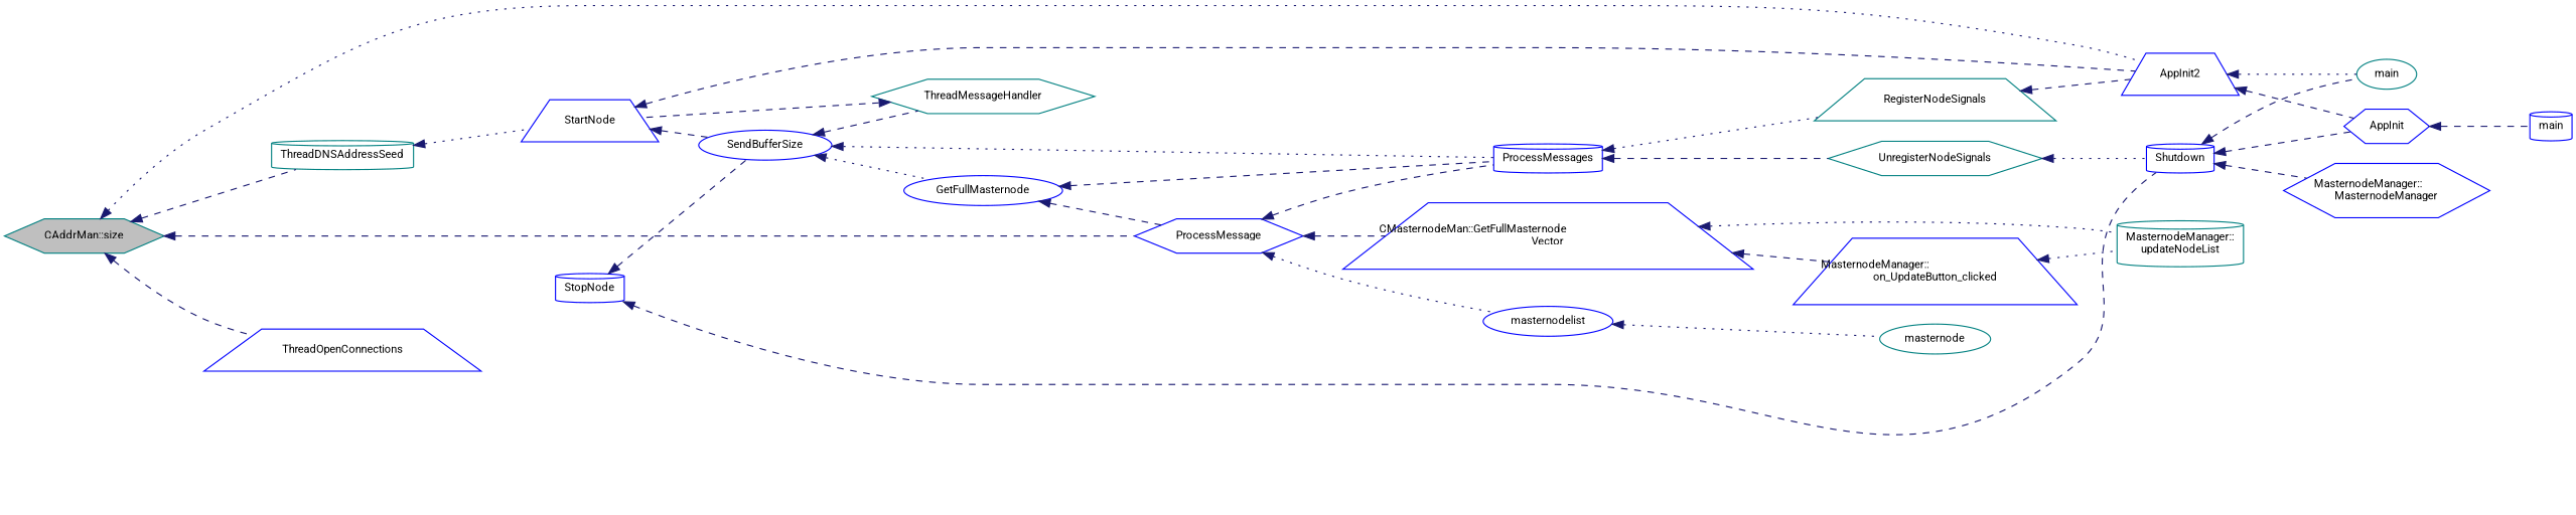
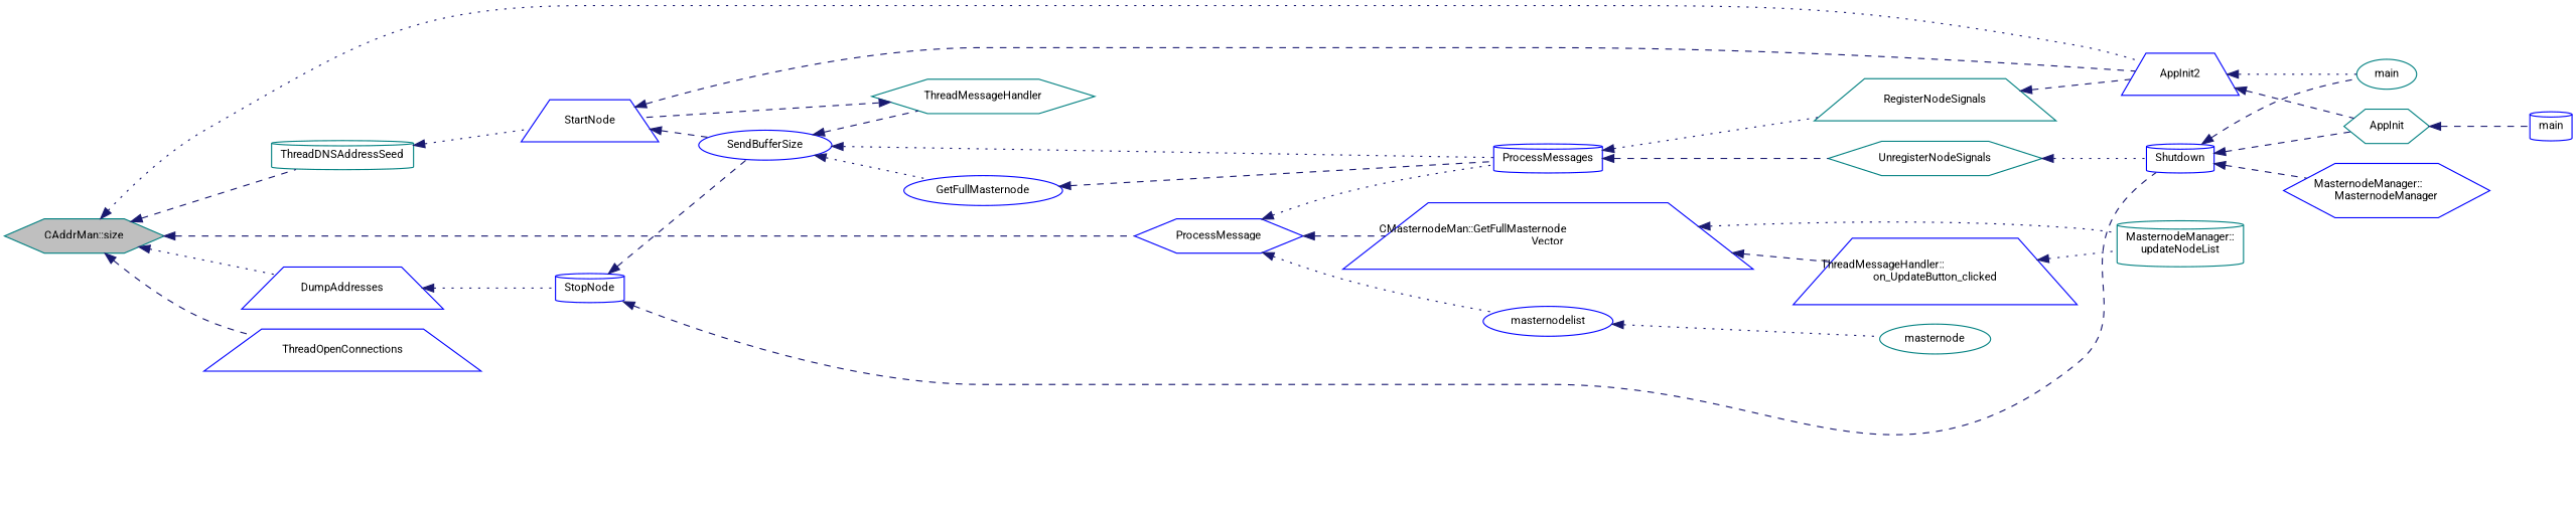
  digraph {
    fontname=Roboto
    rankdir=LR
    node [color=blue fillcolor=white fontname=Roboto fontsize=10 shape=trapezium style=filled]
    edge [color=midnightblue dir=back fontname=Roboto fontsize=10 labelfontname=Helvetica labelfontsize=10 style=dashed]
    n1 [color=teal fillcolor=grey75 fontcolor=black height=0.2 label="CAddrMan::size" shape=hexagon width=0.4]
    n2 [height=0.2 label=AppInit2 width=0.4]
    n3 [height=0.2 label=ProcessMessage shape=hexagon width=0.4]
    n4 [color=teal height=0.2 label=ThreadDNSAddressSeed shape=cylinder width=0.4]
+   n5 [height=0.2 label=DumpAddresses width=0.4]
    n6 [height=0.2 label=ThreadOpenConnections width=0.4]
-   n7 [height=0.2 label=AppInit shape=hexagon width=0.4]
+   n7 [color=teal height=0.2 label=AppInit shape=hexagon width=0.4]
    n8 [color=teal height=0.2 label=main shape=ellipse width=0.4]
    n9 [height=0.2 label=ProcessMessages shape=cylinder width=0.4]
    n10 [height=0.2 label="CMasternodeMan::GetFullMasternode\lVector" width=0.4]
    n11 [height=0.2 label=masternodelist shape=ellipse width=0.4]
    n12 [height=0.2 label=StartNode width=0.4]
    n13 [height=0.2 label=StopNode shape=cylinder width=0.4]
    n14 [height=0.2 label=main shape=cylinder width=0.4]
    n15 [color=teal height=0.2 label=RegisterNodeSignals width=0.4]
    n16 [color=teal height=0.2 label=UnregisterNodeSignals shape=hexagon width=0.4]
    n17 [color=teal height=0.2 label="MasternodeManager::\lupdateNodeList" shape=cylinder width=0.4]
-   n18 [height=0.2 label="MasternodeManager::\lon_UpdateButton_clicked" width=0.4]
+   n18 [height=0.2 label="ThreadMessageHandler::\lon_UpdateButton_clicked" width=0.4]
    n19 [height=0.2 label=Shutdown shape=cylinder width=0.4]
    n20 [height=0.2 label="MasternodeManager::\lMasternodeManager" shape=hexagon width=0.4]
    n21 [color=teal height=0.2 label=masternode shape=ellipse width=0.4]
    n22 [height=0.2 label=SendBufferSize shape=ellipse width=0.4]
    n23 [height=0.2 label=GetFullMasternode shape=ellipse width=0.4]
    n24 [color=teal height=0.2 label=ThreadMessageHandler shape=hexagon width=0.4]
    n1 -> n2 [style=dotted]
    n1 -> n3
    n1 -> n4
+   n1 -> n5 [style=dotted]
    n1 -> n6
    n2 -> n7
    n2 -> n8 [style=dotted]
-   n3 -> n9
+   n3 -> n9 [style=dotted]
    n3 -> n10
    n3 -> n11 [style=dotted]
    n4 -> n12 [style=dotted]
+   n5 -> n13 [style=dotted]
    n7 -> n14
    n9 -> n15 [style=dotted]
    n9 -> n16
    n10 -> n17 [style=dotted]
    n10 -> n18
    n11 -> n21 [style=dotted]
    n12 -> n2
    n12 -> n22
    n13 -> n19
    n13 -> n22
    n15 -> n2
    n16 -> n19 [style=dotted]
    n18 -> n17 [style=dotted]
    n19 -> n7
    n19 -> n8
    n19 -> n20
    n22 -> n9 [style=dotted]
    n22 -> n23 [style=dotted]
    n22 -> n24
-   n23 -> n3
    n23 -> n9
    n24 -> n12
  }
